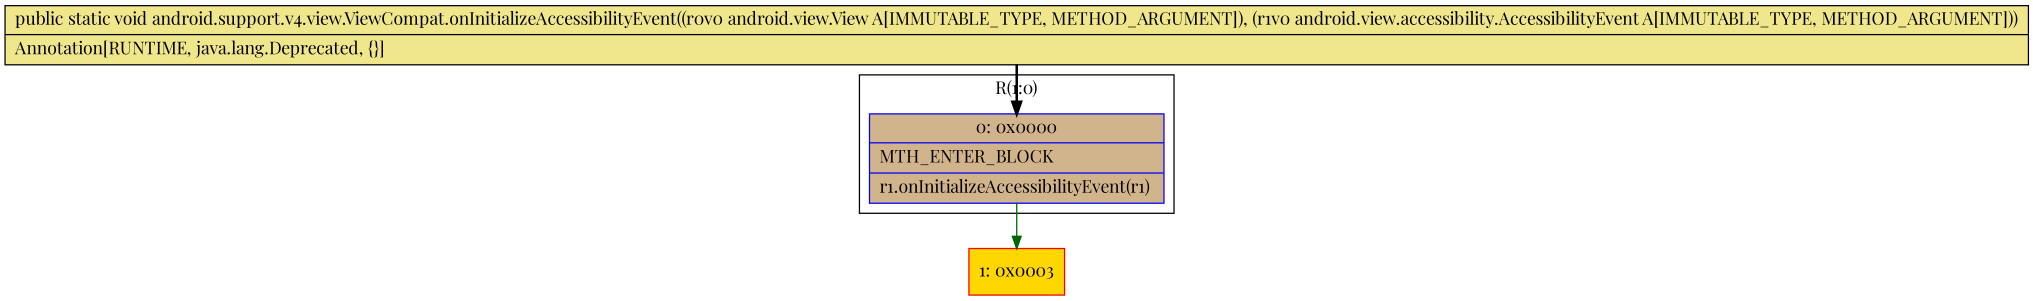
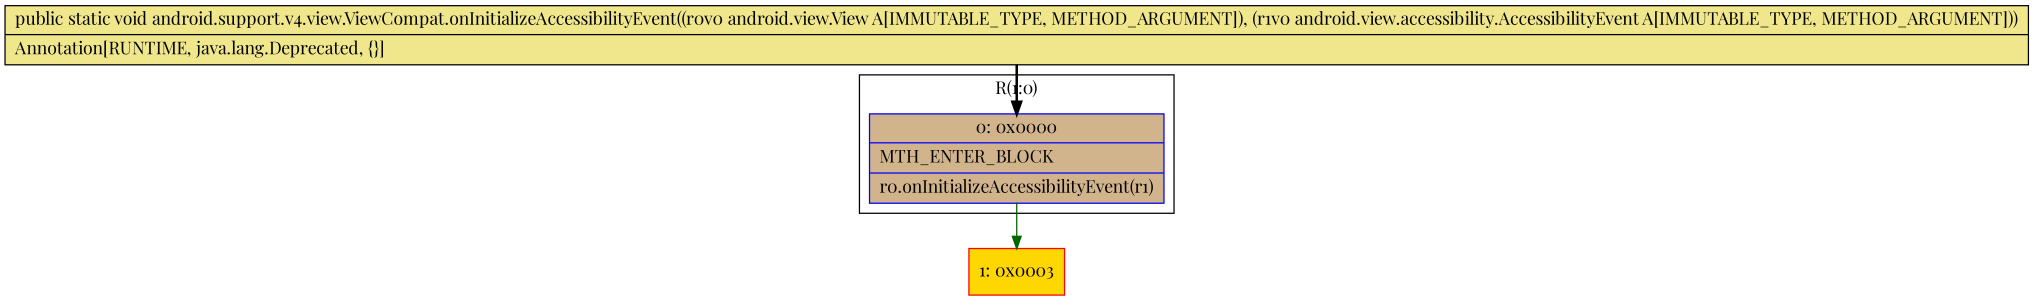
  digraph {
    fontname="Playfair Display"
    node [shape=record style=filled fontname="Playfair Display"]
    edge [fontname="Playfair Display"]
-   n1 [color=blue label="{0\:\ 0x0000|MTH_ENTER_BLOCK\l|r1.onInitializeAccessibilityEvent(r1)\l}" fillcolor=tan]
+   n1 [color=blue label="{0\:\ 0x0000|MTH_ENTER_BLOCK\l|r0.onInitializeAccessibilityEvent(r1)\l}" fillcolor=tan]
    n2 [color=red label="{1\:\ 0x0003}" fillcolor=gold]
    n3 [label="{public static void android.support.v4.view.ViewCompat.onInitializeAccessibilityEvent((r0v0 android.view.View A[IMMUTABLE_TYPE, METHOD_ARGUMENT]), (r1v0 android.view.accessibility.AccessibilityEvent A[IMMUTABLE_TYPE, METHOD_ARGUMENT]))  | Annotation[RUNTIME, java.lang.Deprecated, \{\}]\l}" fillcolor=khaki]
    subgraph cluster_1 {
      label="R(1:0)"
      n1
    }
    n1 -> n2 [color=darkgreen style=solid]
    n3 -> n1 [color=black style=bold]
  }
